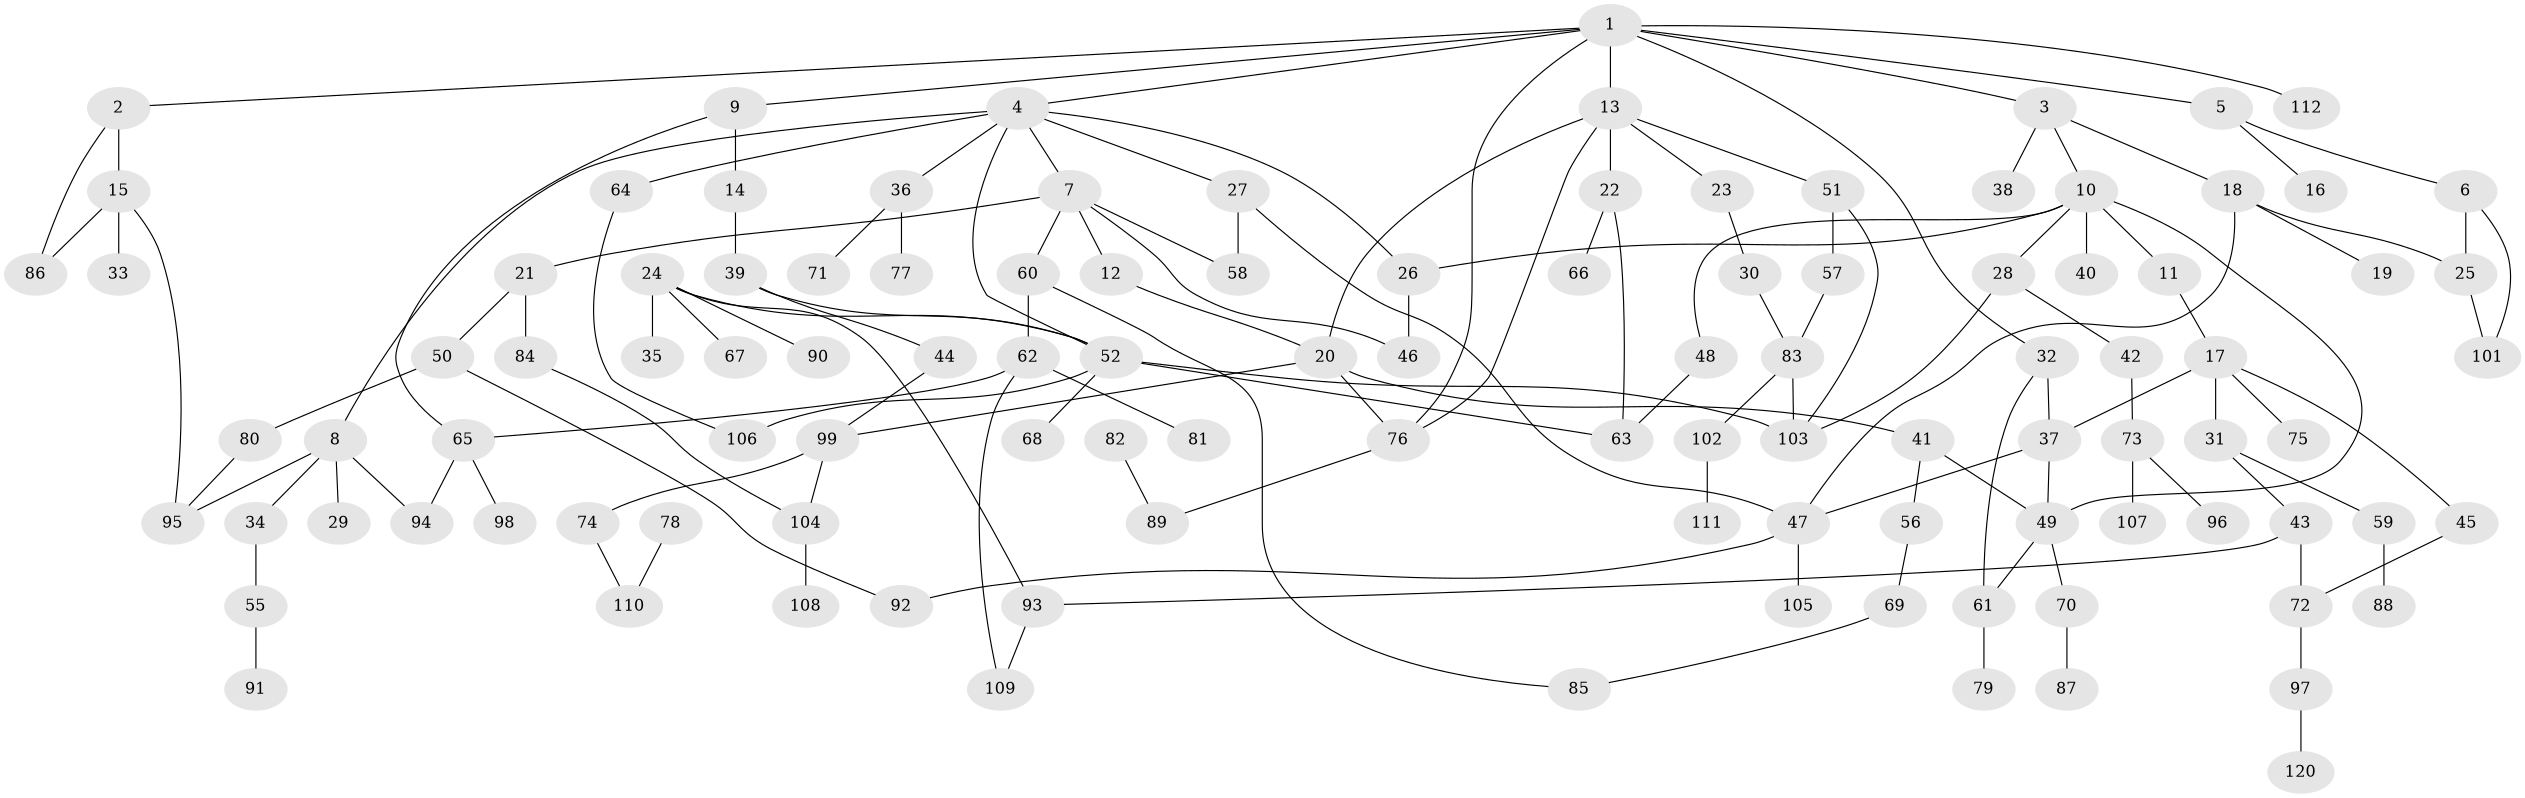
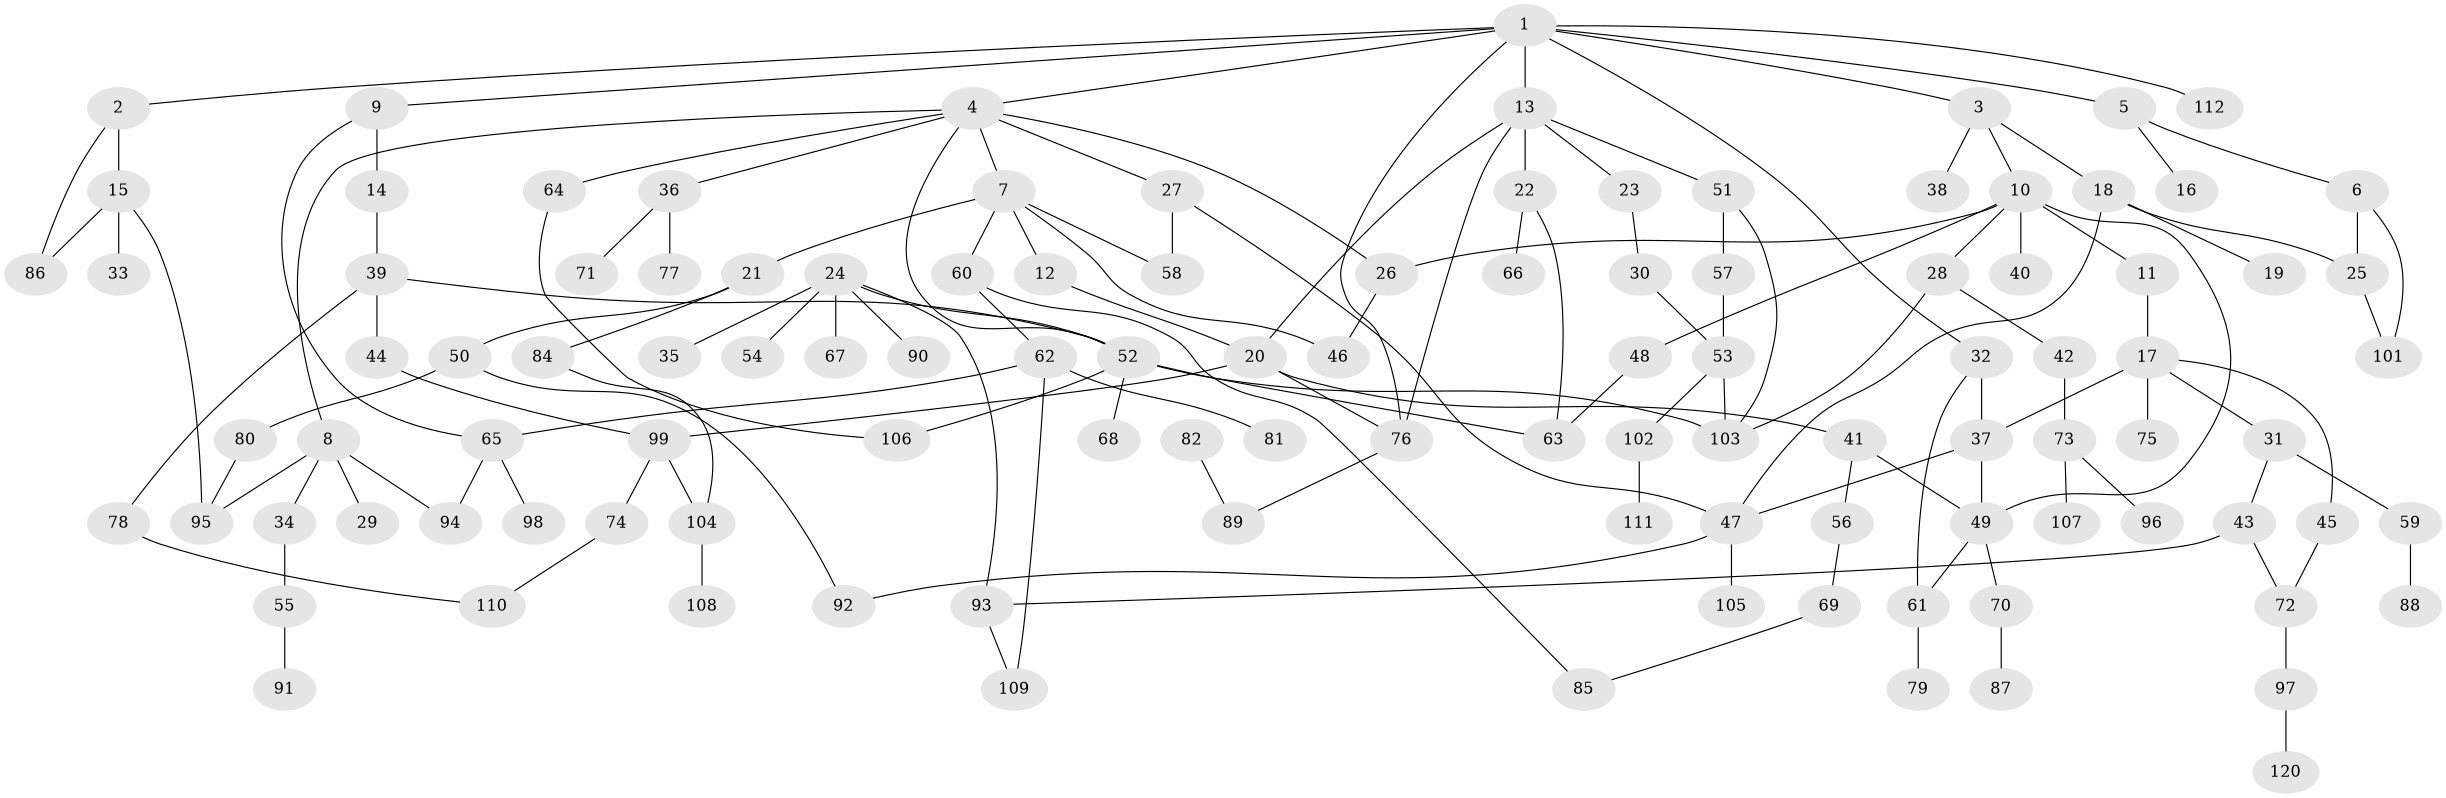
  graph {
    node [color=gray90 style=filled]
    1
    2
    3
    4
    5
    9
    13
    32
    76
    112
    15
    86
    10
    18
    38
    7
    8
    26
    27
    36
    52
    64
    6
    16
    14
    65
    20
    22
    23
    51
    37
    61
    89
    95
    33
    11
    28
    40
    48
    49
    25
    19
    47
    12
    21
    46
    58
    60
    29
    34
    94
    71
    77
    63
    103
    68
    106
    101
    50
    84
    62
    85
    55
    39
    98
    17
    42
    70
    31
    45
    75
    41
    99
    66
    30
    57
    44
    78
    43
    59
    72
    105
    92
    56
    74
    104
    24
    35
+   54
    67
    90
    93
    80
-   83
+   83 [label=53]
    109
    73
    102
    88
    79
    91
    110
    69
    96
    107
    97
    87
    82
    81
    n109 [label=120]
    111
    108
    1 -- 2
    1 -- 3
    1 -- 4
    1 -- 5
    1 -- 9
    1 -- 13
    1 -- 32
    1 -- 76
    1 -- 112
    2 -- 15
    2 -- 86
    3 -- 10
    3 -- 18
    3 -- 38
    4 -- 7
    4 -- 8
    4 -- 26
    4 -- 27
    4 -- 36
    4 -- 52
    4 -- 64
    5 -- 6
    5 -- 16
    9 -- 14
    9 -- 65
    13 -- 76
    13 -- 20
    13 -- 22
    13 -- 23
    13 -- 51
    32 -- 37
    32 -- 61
    76 -- 89
    15 -- 86
    15 -- 95
    15 -- 33
    10 -- 26
    10 -- 11
    10 -- 28
    10 -- 40
    10 -- 48
    10 -- 49
    18 -- 25
    18 -- 19
    18 -- 47
    7 -- 12
    7 -- 21
    7 -- 46
    7 -- 58
    7 -- 60
    8 -- 95
    8 -- 29
    8 -- 34
    8 -- 94
    26 -- 46
    27 -- 47
    27 -- 58
    36 -- 71
    36 -- 77
    52 -- 63
    52 -- 103
    52 -- 68
    52 -- 106
    64 -- 106
    6 -- 25
    6 -- 101
    14 -- 39
    65 -- 94
    65 -- 98
    20 -- 76
    20 -- 41
    20 -- 99
    22 -- 63
    22 -- 66
    23 -- 30
    51 -- 103
    51 -- 57
    37 -- 49
    37 -- 47
    61 -- 79
    11 -- 17
    28 -- 103
    28 -- 42
    48 -- 63
    49 -- 61
    49 -- 70
    25 -- 101
    47 -- 105
    47 -- 92
    12 -- 20
    21 -- 50
    21 -- 84
    60 -- 62
    60 -- 85
    34 -- 55
    50 -- 92
    50 -- 80
    84 -- 104
    62 -- 65
    62 -- 109
    62 -- 81
    55 -- 91
    39 -- 52
    39 -- 44
+   39 -- 78
    17 -- 37
    17 -- 31
    17 -- 45
    17 -- 75
    42 -- 73
    70 -- 87
    31 -- 43
    31 -- 59
    45 -- 72
    41 -- 49
    41 -- 56
    99 -- 74
    99 -- 104
    30 -- 83
    57 -- 83
    44 -- 99
    78 -- 110
    43 -- 72
    43 -- 93
    59 -- 88
    72 -- 97
    56 -- 69
    74 -- 110
    104 -- 108
    24 -- 52
    24 -- 35
+   24 -- 54
    24 -- 67
    24 -- 90
    24 -- 93
    93 -- 109
    80 -- 95
    83 -- 103
    83 -- 102
    73 -- 96
    73 -- 107
    102 -- 111
    69 -- 85
    97 -- n109
    82 -- 89
  }
